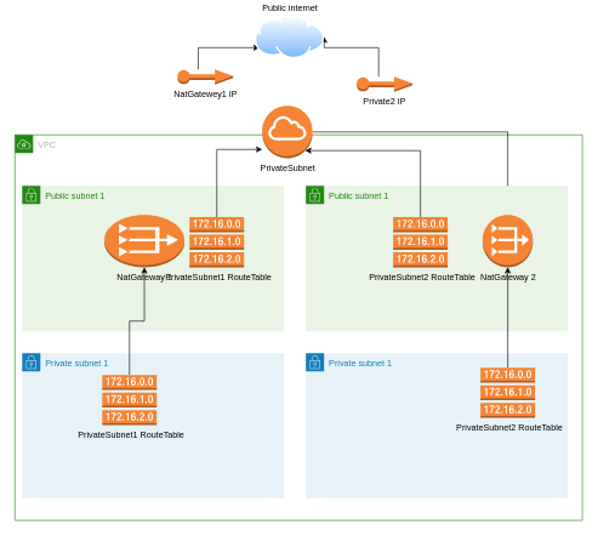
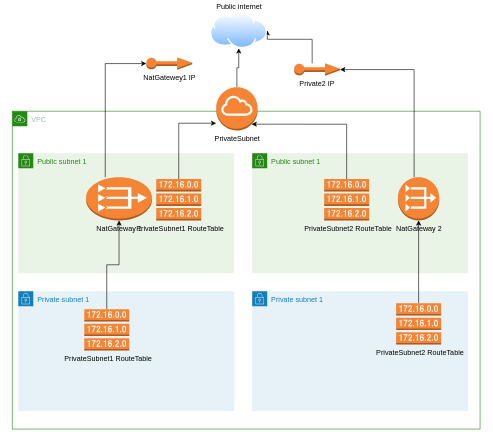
  <mxCell id="0" />
  <mxCell id="1" parent="0" />
  <mxCell id="2" value="VPC" style="points=[[0,0],[0.25,0],[0.5,0],[0.75,0],[1,0],[1,0.25],[1,0.5],[1,0.75],[1,1],[0.75,1],[0.5,1],[0.25,1],[0,1],[0,0.75],[0,0.5],[0,0.25]];outlineConnect=0;gradientColor=none;html=1;whiteSpace=wrap;fontSize=12;fontStyle=0;shape=mxgraph.aws4.group;grIcon=mxgraph.aws4.group_vpc;strokeColor=#248814;fillColor=none;verticalAlign=top;align=left;spacingLeft=30;fontColor=#AAB7B8;dashed=0;" vertex="1" parent="1"><mxGeometry x="20" y="185" width="780" height="530" as="geometry" /></mxCell>
  <mxCell id="3" value="Public subnet 1" style="points=[[0,0],[0.25,0],[0.5,0],[0.75,0],[1,0],[1,0.25],[1,0.5],[1,0.75],[1,1],[0.75,1],[0.5,1],[0.25,1],[0,1],[0,0.75],[0,0.5],[0,0.25]];outlineConnect=0;gradientColor=none;html=1;whiteSpace=wrap;fontSize=12;fontStyle=0;shape=mxgraph.aws4.group;grIcon=mxgraph.aws4.group_security_group;grStroke=0;strokeColor=#248814;fillColor=#E9F3E6;verticalAlign=top;align=left;spacingLeft=30;fontColor=#248814;dashed=0;" vertex="1" parent="1"><mxGeometry x="30" y="255" width="360" height="200" as="geometry" /></mxCell>
  <mxCell id="4" value="Private subnet 1" style="points=[[0,0],[0.25,0],[0.5,0],[0.75,0],[1,0],[1,0.25],[1,0.5],[1,0.75],[1,1],[0.75,1],[0.5,1],[0.25,1],[0,1],[0,0.75],[0,0.5],[0,0.25]];outlineConnect=0;gradientColor=none;html=1;whiteSpace=wrap;fontSize=12;fontStyle=0;shape=mxgraph.aws4.group;grIcon=mxgraph.aws4.group_security_group;grStroke=0;strokeColor=#147EBA;fillColor=#E6F2F8;verticalAlign=top;align=left;spacingLeft=30;fontColor=#147EBA;dashed=0;" vertex="1" parent="1"><mxGeometry x="30" y="485" width="360" height="200" as="geometry" /></mxCell>
- <mxCell id="5" value="" style="edgeStyle=orthogonalEdgeStyle;rounded=0;orthogonalLoop=1;jettySize=auto;html=1;" edge="1" parent="1" source="6" target="24"><mxGeometry relative="1" as="geometry" /></mxCell>
+ <mxCell id="5" value="" style="edgeStyle=orthogonalEdgeStyle;rounded=0;orthogonalLoop=1;jettySize=auto;html=1;" edge="1" parent="1" source="6" target="25"><mxGeometry relative="1" as="geometry" /></mxCell>
  <mxCell id="6" value="PrivateSubnet" style="outlineConnect=0;dashed=0;verticalLabelPosition=bottom;verticalAlign=top;align=center;html=1;shape=mxgraph.aws3.internet_gateway;fillColor=#F58534;gradientColor=none;" vertex="1" parent="1"><mxGeometry x="360" width="69" height="72" as="geometry" y="145" /></mxCell>
+ <mxCell id="7" value="" style="edgeStyle=orthogonalEdgeStyle;rounded=0;orthogonalLoop=1;jettySize=auto;html=1;entryX=0;entryY=0.5;entryDx=0;entryDy=0;entryPerimeter=0;" edge="1" parent="1" source="8" target="10"><mxGeometry relative="1" as="geometry"><mxPoint x="224.5" y="199" as="targetPoint" /><Array as="points"><mxPoint x="175" y="106" /></Array></mxGeometry></mxCell>
  <mxCell id="8" value="NatGateway 1" style="outlineConnect=0;dashed=0;verticalLabelPosition=bottom;verticalAlign=top;align=center;html=1;shape=mxgraph.aws3.vpc_nat_gateway;fillColor=#F58534;gradientColor=none;" vertex="1" parent="1"><mxGeometry x="143" y="295" width="110" height="72" as="geometry" /></mxCell>
- <mxCell id="9" value="" style="edgeStyle=orthogonalEdgeStyle;rounded=0;orthogonalLoop=1;jettySize=auto;html=1;" edge="1" parent="1" source="10" target="25"><mxGeometry relative="1" as="geometry"><mxPoint x="271.8" y="34.5" as="targetPoint" /><Array as="points"><mxPoint x="272" y="65" /></Array></mxGeometry></mxCell>
  <mxCell id="10" value="NatGatewey1 IP" style="outlineConnect=0;dashed=0;verticalLabelPosition=bottom;verticalAlign=top;align=center;html=1;shape=mxgraph.aws3.elastic_ip;fillColor=#F58534;gradientColor=none;" vertex="1" parent="1"><mxGeometry x="243.5" y="95" width="76.5" height="21" as="geometry" /></mxCell>
  <mxCell id="11" value="" style="edgeStyle=orthogonalEdgeStyle;rounded=0;orthogonalLoop=1;jettySize=auto;html=1;" edge="1" parent="1" source="12" target="8"><mxGeometry relative="1" as="geometry" /></mxCell>
  <mxCell id="12" value="&amp;nbsp;PrivateSubnet1 RouteTable" style="outlineConnect=0;dashed=0;verticalLabelPosition=bottom;verticalAlign=top;align=center;html=1;shape=mxgraph.aws3.route_table;fillColor=#F58536;gradientColor=none;" vertex="1" parent="1"><mxGeometry x="140" y="515" width="75" height="69" as="geometry" /></mxCell>
  <mxCell id="13" value="" style="edgeStyle=orthogonalEdgeStyle;rounded=0;orthogonalLoop=1;jettySize=auto;html=1;" edge="1" parent="1" source="14" target="6"><mxGeometry relative="1" as="geometry"><Array as="points"><mxPoint x="298" y="205" /></Array></mxGeometry></mxCell>
  <mxCell id="14" value="&amp;nbsp;PrivateSubnet1 RouteTable" style="outlineConnect=0;dashed=0;verticalLabelPosition=bottom;verticalAlign=top;align=center;html=1;shape=mxgraph.aws3.route_table;fillColor=#F58536;gradientColor=none;" vertex="1" parent="1"><mxGeometry x="260" y="298" width="75" height="69" as="geometry" /></mxCell>
  <mxCell id="15" value="Public subnet 1" style="points=[[0,0],[0.25,0],[0.5,0],[0.75,0],[1,0],[1,0.25],[1,0.5],[1,0.75],[1,1],[0.75,1],[0.5,1],[0.25,1],[0,1],[0,0.75],[0,0.5],[0,0.25]];outlineConnect=0;gradientColor=none;html=1;whiteSpace=wrap;fontSize=12;fontStyle=0;shape=mxgraph.aws4.group;grIcon=mxgraph.aws4.group_security_group;grStroke=0;strokeColor=#248814;fillColor=#E9F3E6;verticalAlign=top;align=left;spacingLeft=30;fontColor=#248814;dashed=0;" vertex="1" parent="1"><mxGeometry x="420" y="255" width="360" height="200" as="geometry" /></mxCell>
  <mxCell id="16" value="Private subnet 1" style="points=[[0,0],[0.25,0],[0.5,0],[0.75,0],[1,0],[1,0.25],[1,0.5],[1,0.75],[1,1],[0.75,1],[0.5,1],[0.25,1],[0,1],[0,0.75],[0,0.5],[0,0.25]];outlineConnect=0;gradientColor=none;html=1;whiteSpace=wrap;fontSize=12;fontStyle=0;shape=mxgraph.aws4.group;grIcon=mxgraph.aws4.group_security_group;grStroke=0;strokeColor=#147EBA;fillColor=#E6F2F8;verticalAlign=top;align=left;spacingLeft=30;fontColor=#147EBA;dashed=0;" vertex="1" parent="1"><mxGeometry x="420" y="485" width="360" height="200" as="geometry" /></mxCell>
  <mxCell id="17" value="" style="edgeStyle=orthogonalEdgeStyle;rounded=0;orthogonalLoop=1;jettySize=auto;html=1;entryX=1;entryY=0.5;entryDx=0;entryDy=0;" edge="1" parent="1" source="18" target="25"><mxGeometry relative="1" as="geometry"><mxPoint x="528.3" y="44.5" as="targetPoint" /><Array as="points"><mxPoint x="520" y="65" /></Array></mxGeometry></mxCell>
  <mxCell id="18" value="Private2 IP" style="outlineConnect=0;dashed=0;verticalLabelPosition=bottom;verticalAlign=top;align=center;html=1;shape=mxgraph.aws3.elastic_ip;fillColor=#F58534;gradientColor=none;" vertex="1" parent="1"><mxGeometry x="490" y="105" width="76.5" height="21" as="geometry" /></mxCell>
  <mxCell id="19" value="" style="edgeStyle=orthogonalEdgeStyle;rounded=0;orthogonalLoop=1;jettySize=auto;html=1;entryX=0.855;entryY=0.855;entryDx=0;entryDy=0;entryPerimeter=0;" edge="1" parent="1" source="20" target="6"><mxGeometry relative="1" as="geometry"><mxPoint x="577.5" y="213.5" as="targetPoint" /><Array as="points"><mxPoint x="578" y="207" /></Array></mxGeometry></mxCell>
  <mxCell id="20" value="&amp;nbsp;PrivateSubnet2 RouteTable" style="outlineConnect=0;dashed=0;verticalLabelPosition=bottom;verticalAlign=top;align=center;html=1;shape=mxgraph.aws3.route_table;fillColor=#F58536;gradientColor=none;" vertex="1" parent="1"><mxGeometry x="540" y="298" width="75" height="69" as="geometry" /></mxCell>
  <mxCell id="21" value="" style="edgeStyle=orthogonalEdgeStyle;rounded=0;orthogonalLoop=1;jettySize=auto;html=1;" edge="1" parent="1" source="22" target="24"><mxGeometry relative="1" as="geometry" /></mxCell>
  <mxCell id="22" value="&amp;nbsp;PrivateSubnet2 RouteTable" style="outlineConnect=0;dashed=0;verticalLabelPosition=bottom;verticalAlign=top;align=center;html=1;shape=mxgraph.aws3.route_table;fillColor=#F58536;gradientColor=none;" vertex="1" parent="1"><mxGeometry x="660" y="505" width="75" height="69" as="geometry" /></mxCell>
+ <mxCell id="23" value="" style="edgeStyle=orthogonalEdgeStyle;rounded=0;orthogonalLoop=1;jettySize=auto;html=1;entryX=1;entryY=0.5;entryDx=0;entryDy=0;entryPerimeter=0;" edge="1" parent="1" source="24" target="18"><mxGeometry relative="1" as="geometry"><mxPoint x="697.5" y="209" as="targetPoint" /><Array as="points"><mxPoint x="690" y="116" /></Array></mxGeometry></mxCell>
  <mxCell id="24" value="NatGateway 2" style="outlineConnect=0;dashed=0;verticalLabelPosition=bottom;verticalAlign=top;align=center;html=1;shape=mxgraph.aws3.vpc_nat_gateway;fillColor=#F58534;gradientColor=none;" vertex="1" parent="1"><mxGeometry x="663" y="295" width="69" height="72" as="geometry" /></mxCell>
  <mxCell id="25" value="Public internet" style="aspect=fixed;perimeter=ellipsePerimeter;html=1;align=center;shadow=0;dashed=0;spacingTop=3;image;image=img/lib/active_directory/internet_cloud.svg;labelPosition=center;verticalLabelPosition=top;verticalAlign=bottom;" vertex="1" parent="1"><mxGeometry x="350" y="20" width="95.24" height="60" as="geometry" /></mxCell>
